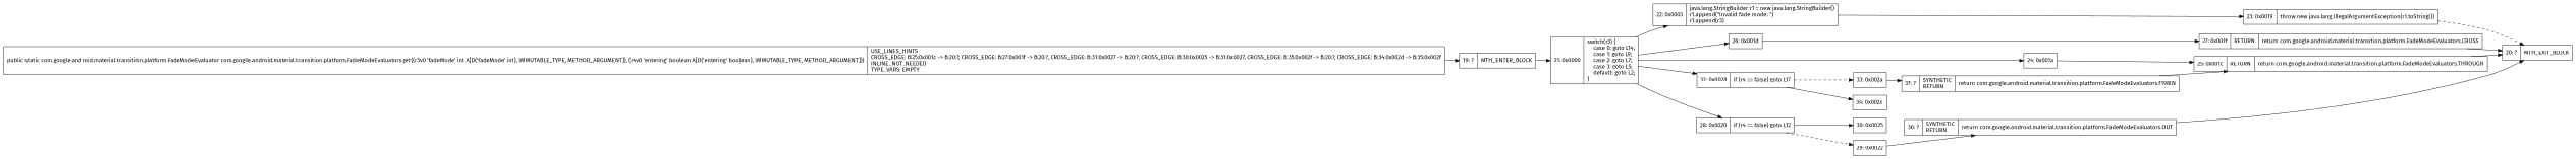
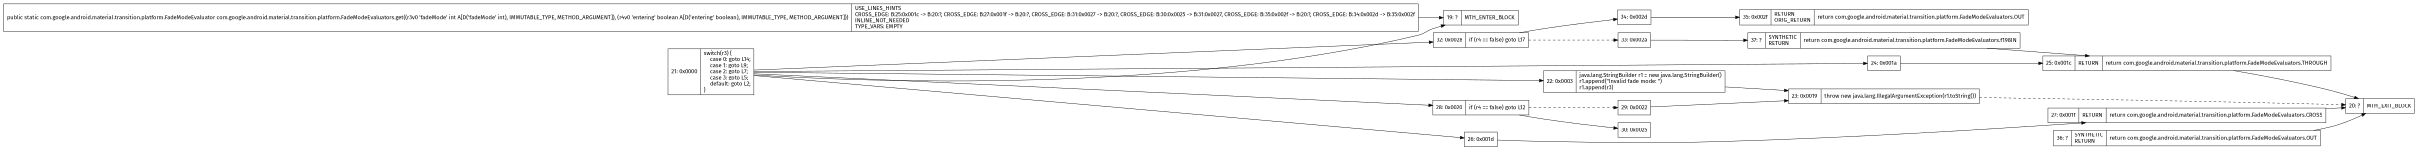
  digraph {
    fontname="Fira Sans"
    rankdir=LR
    node [fontname="Fira Sans" shape=record]
    edge [fontname="Fira Sans"]
    n1 [label="{19\:\ ?|MTH_ENTER_BLOCK\l}"]
    n2 [label="{21\:\ 0x0000|switch(r3) \{\l    case 0: goto L14;\l    case 1: goto L9;\l    case 2: goto L7;\l    case 3: goto L5;\l    default: goto L2;\l\}\l}"]
    n3 [label="{22\:\ 0x0003|java.lang.StringBuilder r1 = new java.lang.StringBuilder()\lr1.append(\"Invalid fade mode: \")\lr1.append(r3)\l}"]
    n4 [label="{24\:\ 0x001a}"]
    n5 [label="{26\:\ 0x001d}"]
    n6 [label="{28\:\ 0x0020|if (r4 == false) goto L12\l}"]
    n7 [label="{32\:\ 0x0028|if (r4 == false) goto L17\l}"]
    n8 [label="{23\:\ 0x0019|throw new java.lang.IllegalArgumentException(r1.toString())\l}"]
    n9 [label="{25\:\ 0x001c|RETURN\l|return com.google.android.material.transition.platform.FadeModeEvaluators.THROUGH\l}"]
    n10 [label="{27\:\ 0x001f|RETURN\l|return com.google.android.material.transition.platform.FadeModeEvaluators.CROSS\l}"]
    n11 [label="{29\:\ 0x0022}"]
    n12 [label="{30\:\ 0x0025}"]
    n13 [label="{33\:\ 0x002a}"]
    n14 [label="{34\:\ 0x002d}"]
    n15 [label="{20\:\ ?|MTH_EXIT_BLOCK\l}"]
    n16 [label="{36\:\ ?|SYNTHETIC\lRETURN\l|return com.google.android.material.transition.platform.FadeModeEvaluators.OUT\l}"]
    n17 [label="{37\:\ ?|SYNTHETIC\lRETURN\l|return com.google.android.material.transition.platform.FadeModeEvaluators.f198IN\l}"]
+   n18 [label="{35\:\ 0x002f|RETURN\lORIG_RETURN\l|return com.google.android.material.transition.platform.FadeModeEvaluators.OUT\l}"]
    n19 [label="{public static com.google.android.material.transition.platform.FadeModeEvaluator com.google.android.material.transition.platform.FadeModeEvaluators.get((r3v0 'fadeMode' int A[D('fadeMode' int), IMMUTABLE_TYPE, METHOD_ARGUMENT]), (r4v0 'entering' boolean A[D('entering' boolean), IMMUTABLE_TYPE, METHOD_ARGUMENT]))  | USE_LINES_HINTS\lCROSS_EDGE: B:25:0x001c \-\> B:20:?, CROSS_EDGE: B:27:0x001f \-\> B:20:?, CROSS_EDGE: B:31:0x0027 \-\> B:20:?, CROSS_EDGE: B:30:0x0025 \-\> B:31:0x0027, CROSS_EDGE: B:35:0x002f \-\> B:20:?, CROSS_EDGE: B:34:0x002d \-\> B:35:0x002f\lINLINE_NOT_NEEDED\lTYPE_VARS: EMPTY\l}"]
-   n1 -> n2
+   n2 -> n1
    n2 -> n3
    n2 -> n4
    n2 -> n5
    n2 -> n6
    n2 -> n7
    n3 -> n8
    n4 -> n9
    n5 -> n10
    n6 -> n11 [style=dashed]
    n6 -> n12
    n7 -> n13 [style=dashed]
    n7 -> n14
    n8 -> n15 [style=dashed]
    n9 -> n15
    n10 -> n15
-   n11 -> n16
+   n11 -> n8
    n13 -> n17
+   n14 -> n18
    n16 -> n15
    n17 -> n9
    n19 -> n1
  }
